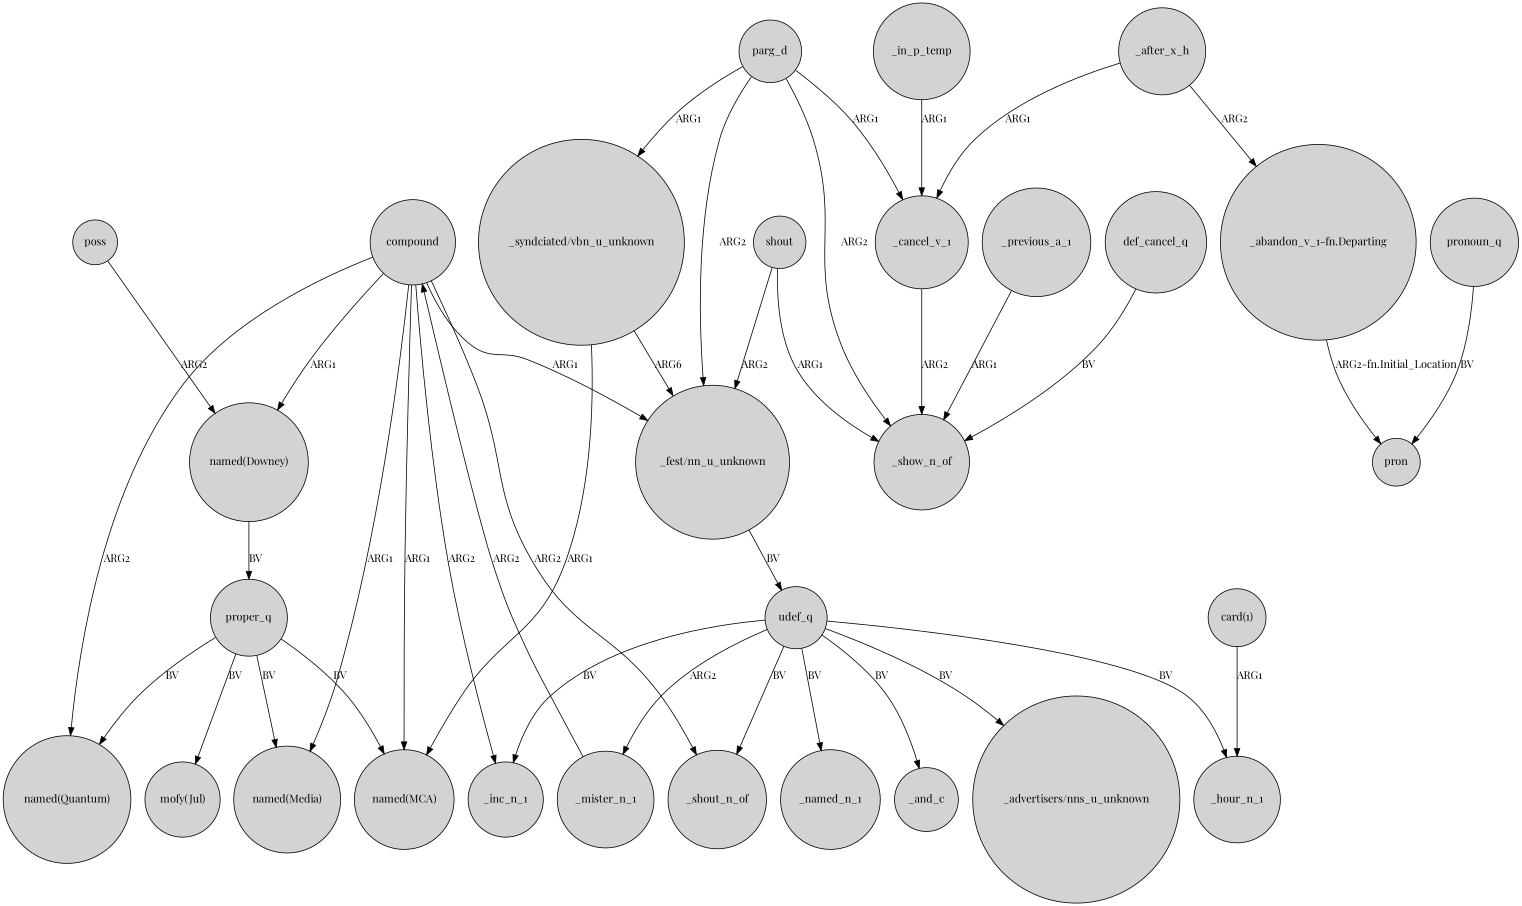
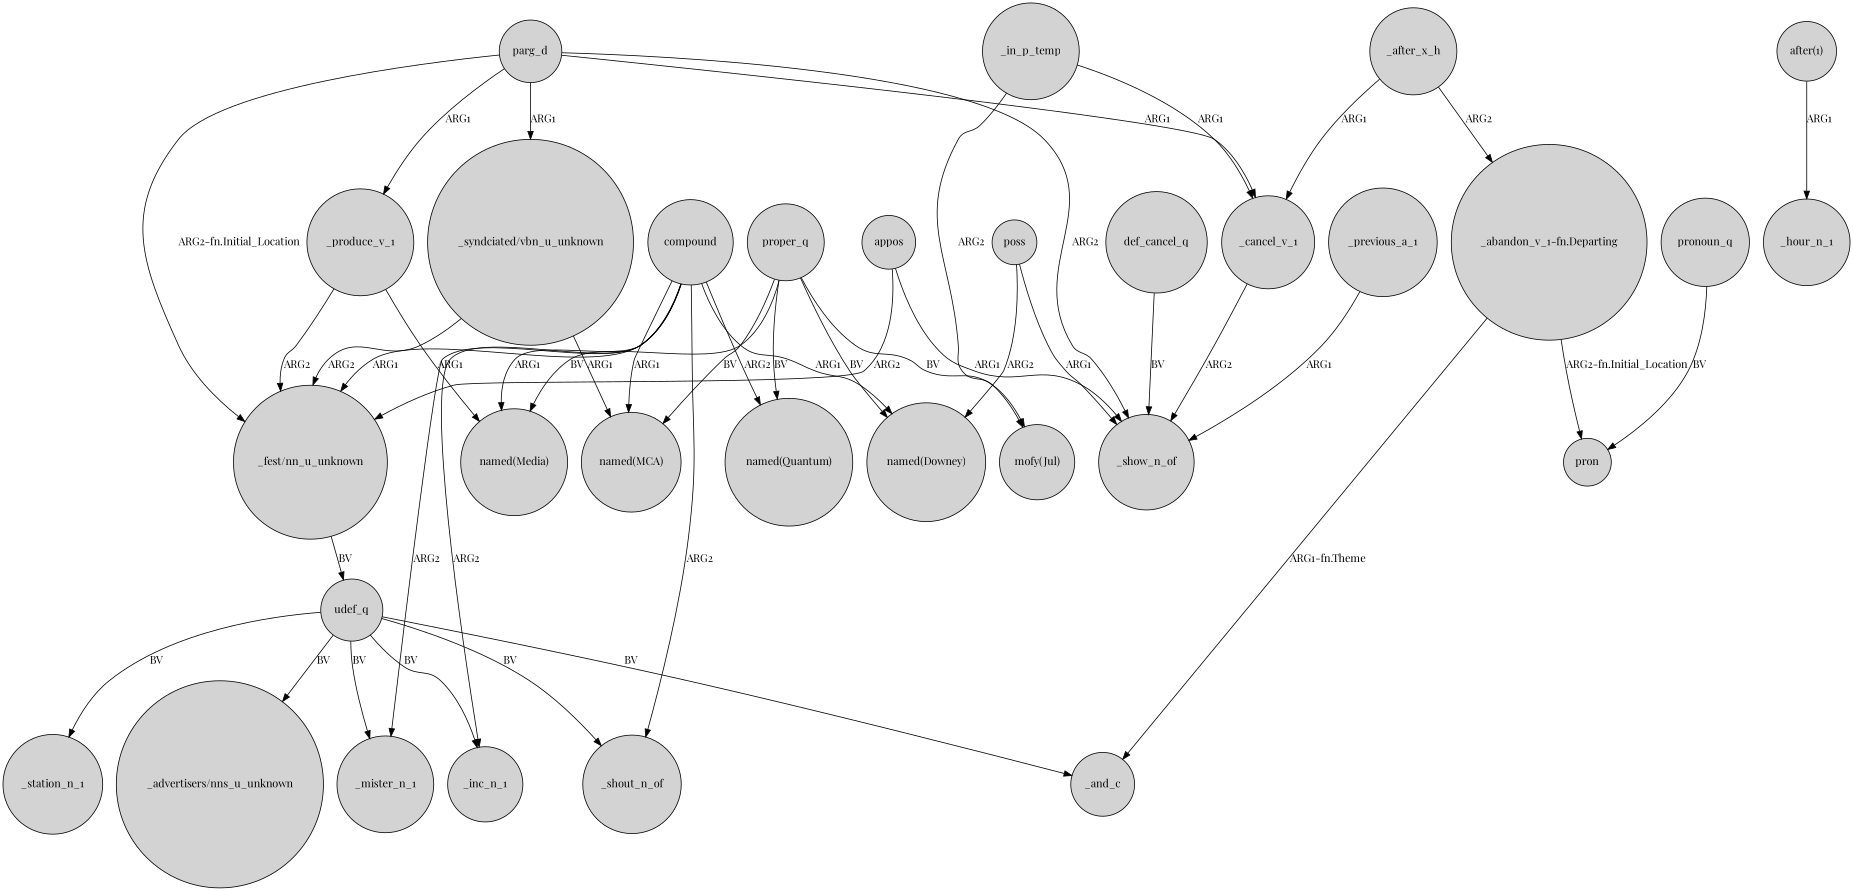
  digraph {
    fontname="Playfair Display"
    node [fontname="Playfair Display" shape=circle style=filled]
    edge [fontname="Playfair Display"]
    proper_q
    "named(Quantum)"
    "mofy(Jul)"
    "named(MCA)"
    "named(Media)"
    "named(Downey)"
    "_syndciated/vbn_u_unknown"
    "_fest/nn_u_unknown"
    udef_q
    _inc_n_1
    _mister_n_1
    _hour_n_1
    _and_c
    _shout_n_of
    "_advertisers/nns_u_unknown"
-   _station_n_1 [label=_named_n_1]
+   _station_n_1
    _after_x_h
    "_abandon_v_1-fn.Departing"
    _cancel_v_1
    pron
    _show_n_of
    compound
    parg_d
+   _produce_v_1
    _previous_a_1
    n26 [label=def_cancel_q]
-   "card(1)"
+   "card(1)" [label="after(1)"]
    pronoun_q
    _in_p_temp
    poss
-   appos [label=shout]
+   appos
    proper_q -> "named(Quantum)" [label=BV]
    proper_q -> "mofy(Jul)" [label=BV]
    proper_q -> "named(MCA)" [label=BV]
    proper_q -> "named(Media)" [label=BV]
-   "named(Downey)" -> proper_q [label=BV]
+   proper_q -> "named(Downey)" [label=BV]
    "_syndciated/vbn_u_unknown" -> "named(MCA)" [label=ARG1]
-   "_syndciated/vbn_u_unknown" -> "_fest/nn_u_unknown" [label=ARG6]
+   "_syndciated/vbn_u_unknown" -> "_fest/nn_u_unknown" [label=ARG2]
    "_fest/nn_u_unknown" -> udef_q [label=BV]
    udef_q -> _inc_n_1 [label=BV]
-   udef_q -> _mister_n_1 [label=ARG2]
-   udef_q -> _hour_n_1 [label=BV]
+   udef_q -> _mister_n_1 [label=BV]
    udef_q -> _and_c [label=BV]
    udef_q -> _shout_n_of [label=BV]
    udef_q -> "_advertisers/nns_u_unknown" [label=BV]
    udef_q -> _station_n_1 [label=BV]
    _after_x_h -> "_abandon_v_1-fn.Departing" [label=ARG2]
    _after_x_h -> _cancel_v_1 [label=ARG1]
+   "_abandon_v_1-fn.Departing" -> _and_c [label="ARG1-fn.Theme"]
    "_abandon_v_1-fn.Departing" -> pron [label="ARG2-fn.Initial_Location"]
    _cancel_v_1 -> _show_n_of [label=ARG2]
    compound -> "named(Quantum)" [label=ARG2]
    compound -> "named(MCA)" [label=ARG1]
    compound -> "named(Media)" [label=ARG1]
    compound -> "named(Downey)" [label=ARG1]
    compound -> "_fest/nn_u_unknown" [label=ARG1]
    compound -> _inc_n_1 [label=ARG2]
-   _mister_n_1 -> compound [label=ARG2]
+   compound -> _mister_n_1 [label=ARG2]
    compound -> _shout_n_of [label=ARG2]
    parg_d -> "_syndciated/vbn_u_unknown" [label=ARG1]
-   parg_d -> "_fest/nn_u_unknown" [label=ARG2]
+   parg_d -> "_fest/nn_u_unknown" [label="ARG2-fn.Initial_Location"]
    parg_d -> _cancel_v_1 [label=ARG1]
    parg_d -> _show_n_of [label=ARG2]
+   parg_d -> _produce_v_1 [label=ARG1]
+   _produce_v_1 -> "named(Media)" [label=ARG1]
+   _produce_v_1 -> "_fest/nn_u_unknown" [label=ARG2]
    _previous_a_1 -> _show_n_of [label=ARG1]
    n26 -> _show_n_of [label=BV]
    "card(1)" -> _hour_n_1 [label=ARG1]
    pronoun_q -> pron [label=BV]
+   _in_p_temp -> "mofy(Jul)" [label=ARG2]
    _in_p_temp -> _cancel_v_1 [label=ARG1]
    poss -> "named(Downey)" [label=ARG2]
+   poss -> _show_n_of [label=ARG1]
    appos -> "_fest/nn_u_unknown" [label=ARG2]
    appos -> _show_n_of [label=ARG1]
  }
